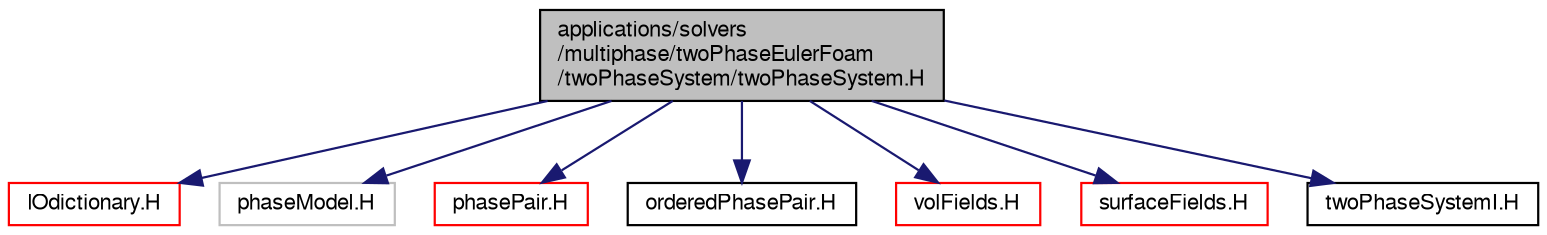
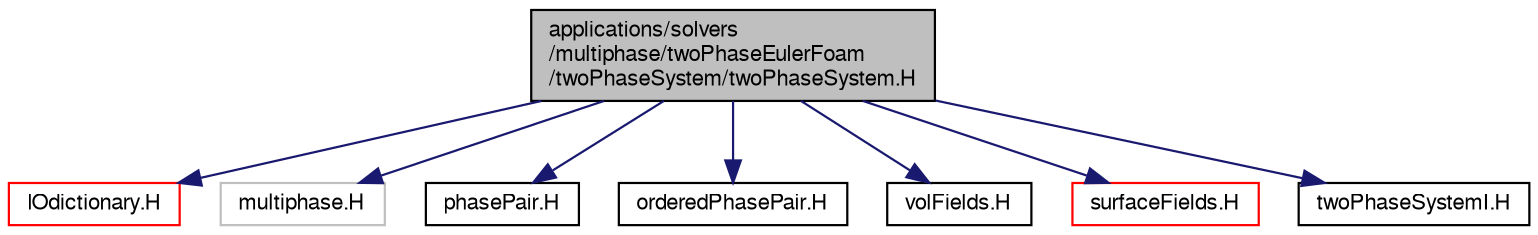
  digraph {
    node [color=red fontname=FreeSans fontsize=10 shape=record]
    edge [color=midnightblue fontname=FreeSans fontsize=10 labelfontname=FreeSans labelfontsize=10 style=solid]
    n1 [color=black fillcolor=grey75 fontcolor=black height=0.2 label="applications/solvers\l/multiphase/twoPhaseEulerFoam\l/twoPhaseSystem/twoPhaseSystem.H" style=filled width=0.4]
    n2 [height=0.2 label="IOdictionary.H" width=0.4]
-   n3 [color=grey75 height=0.2 label="phaseModel.H" width=0.4]
-   n4 [height=0.2 label="phasePair.H" width=0.4]
+   n3 [color=grey75 height=0.2 label="multiphase.H" width=0.4]
+   n4 [color=black height=0.2 label="phasePair.H" width=0.4]
    n5 [color=black height=0.2 label="orderedPhasePair.H" width=0.4]
-   n6 [height=0.2 label="volFields.H" width=0.4]
+   n6 [color=black height=0.2 label="volFields.H" width=0.4]
    n7 [height=0.2 label="surfaceFields.H" width=0.4]
    n8 [color=black height=0.2 label="twoPhaseSystemI.H" width=0.4]
    n1 -> n2
    n1 -> n3
    n1 -> n4
    n1 -> n5
    n1 -> n6
    n1 -> n7
    n1 -> n8
  }
